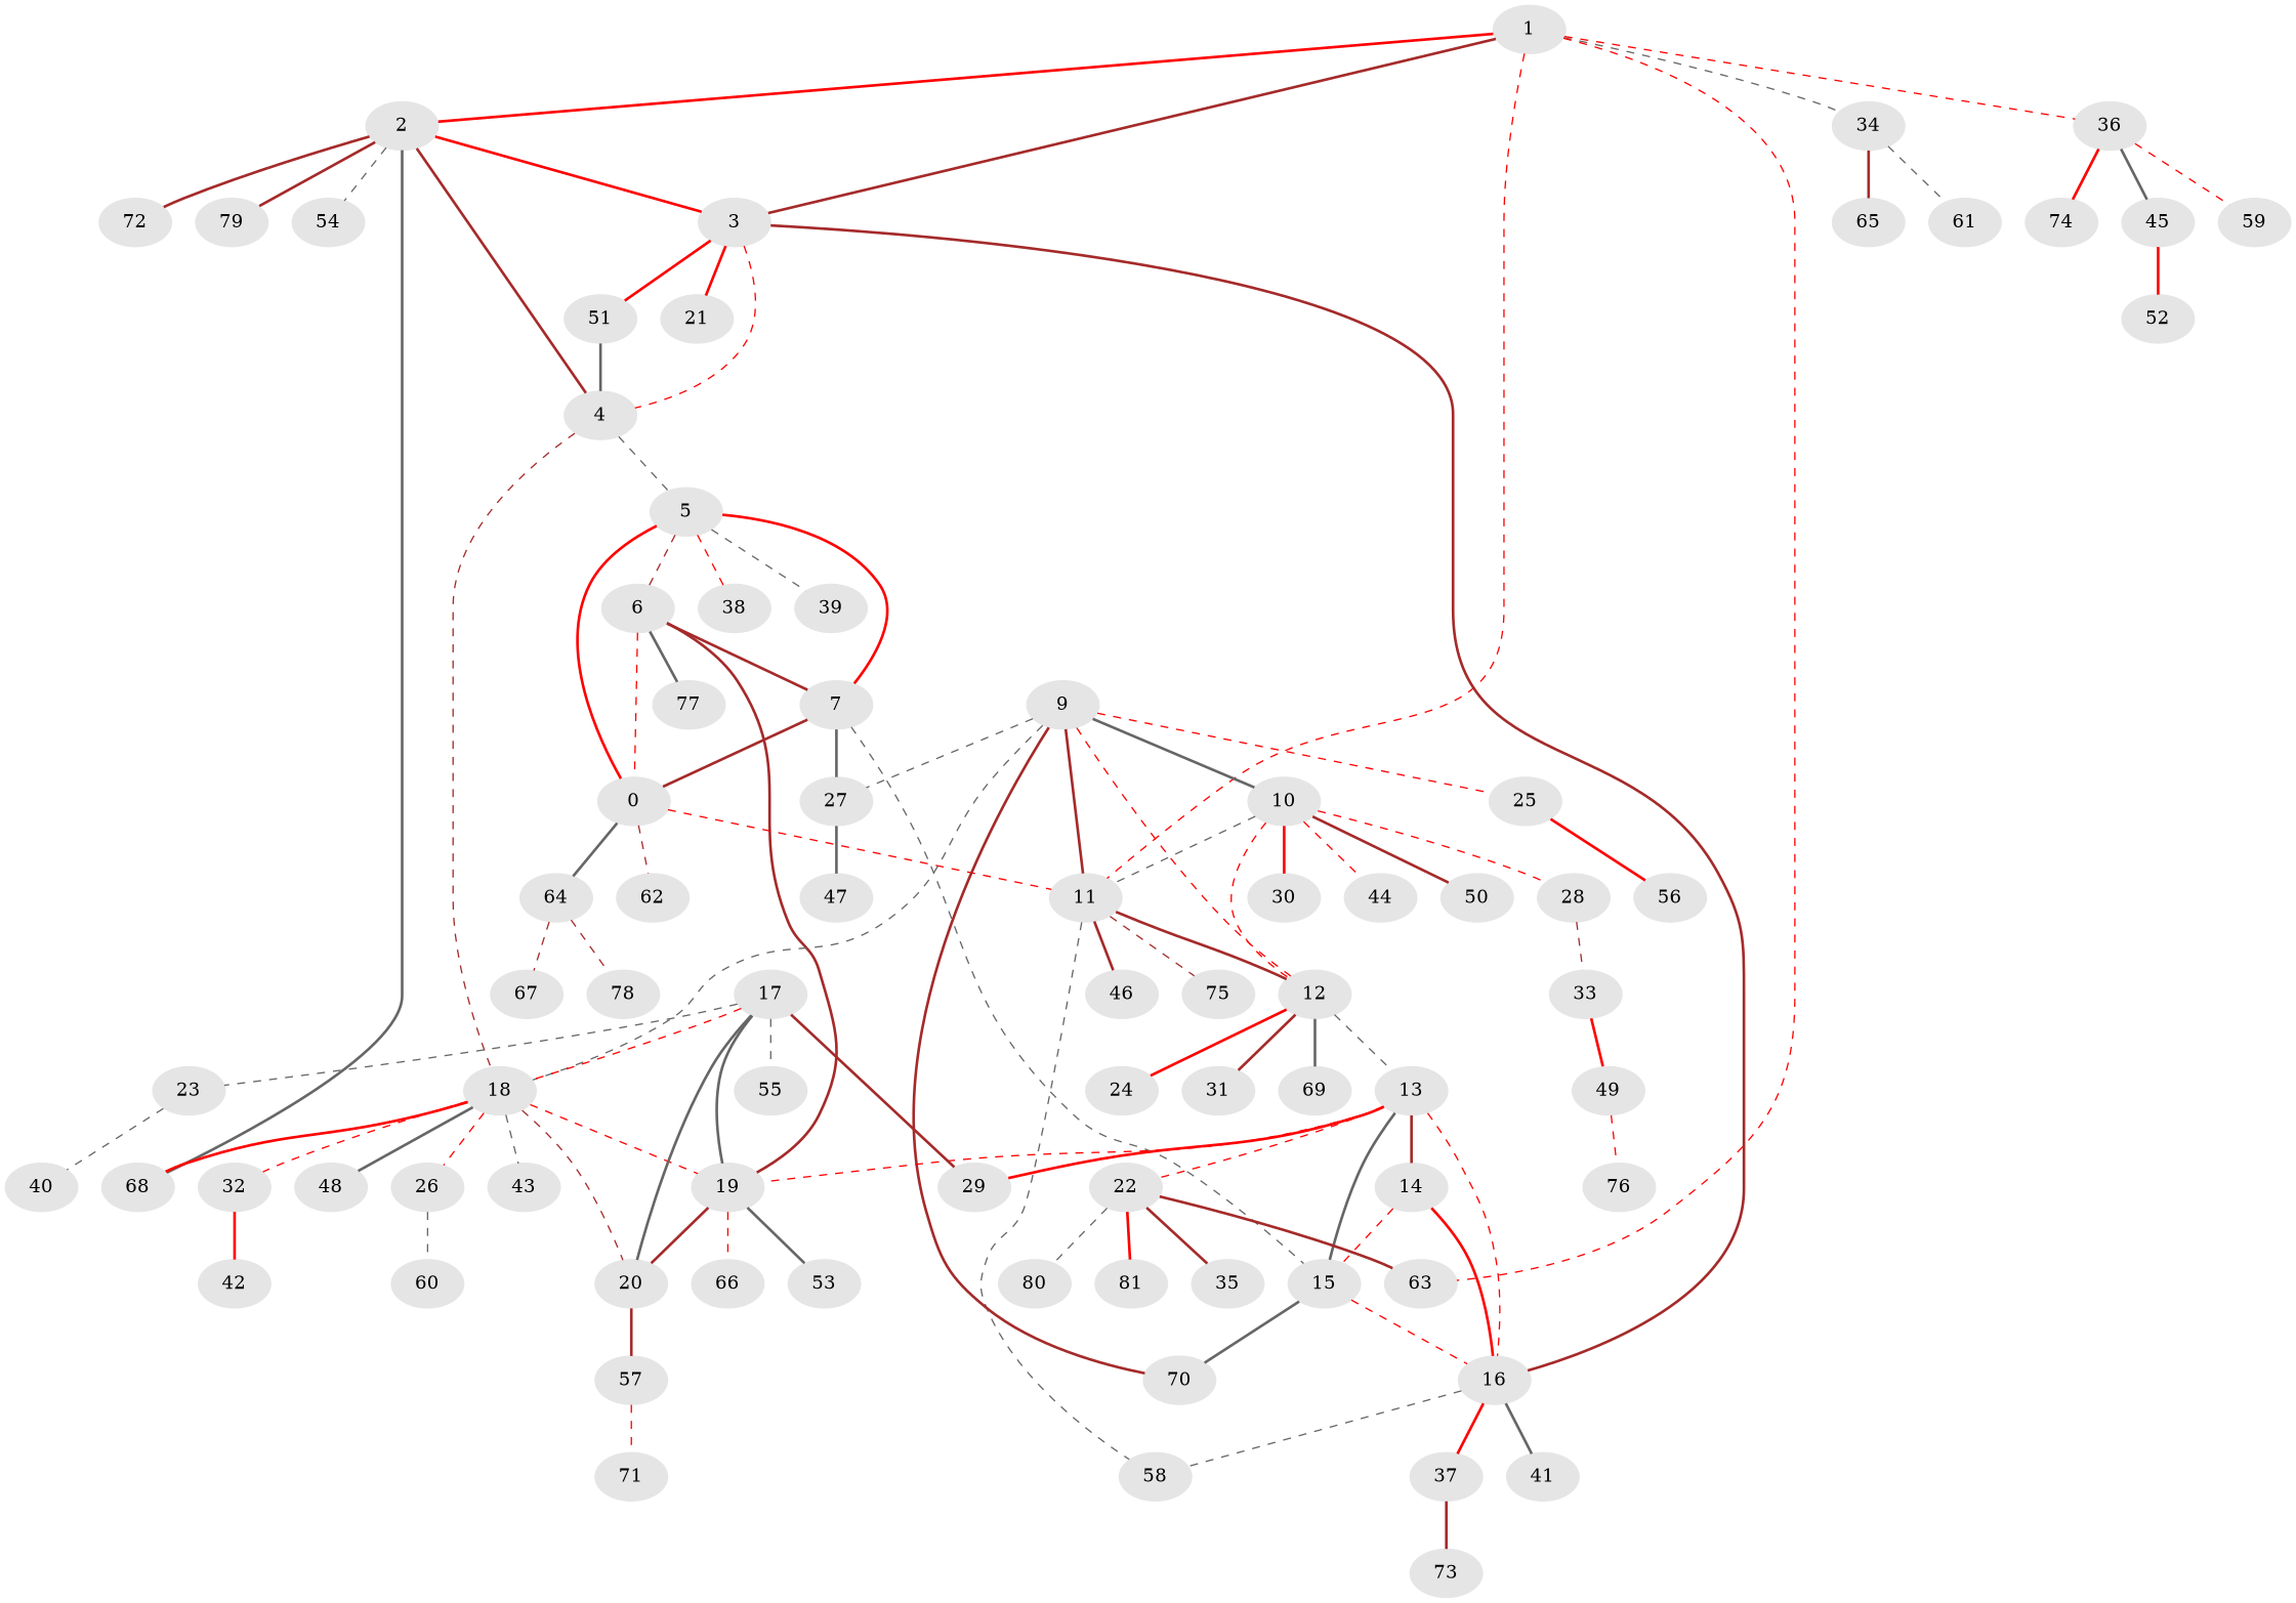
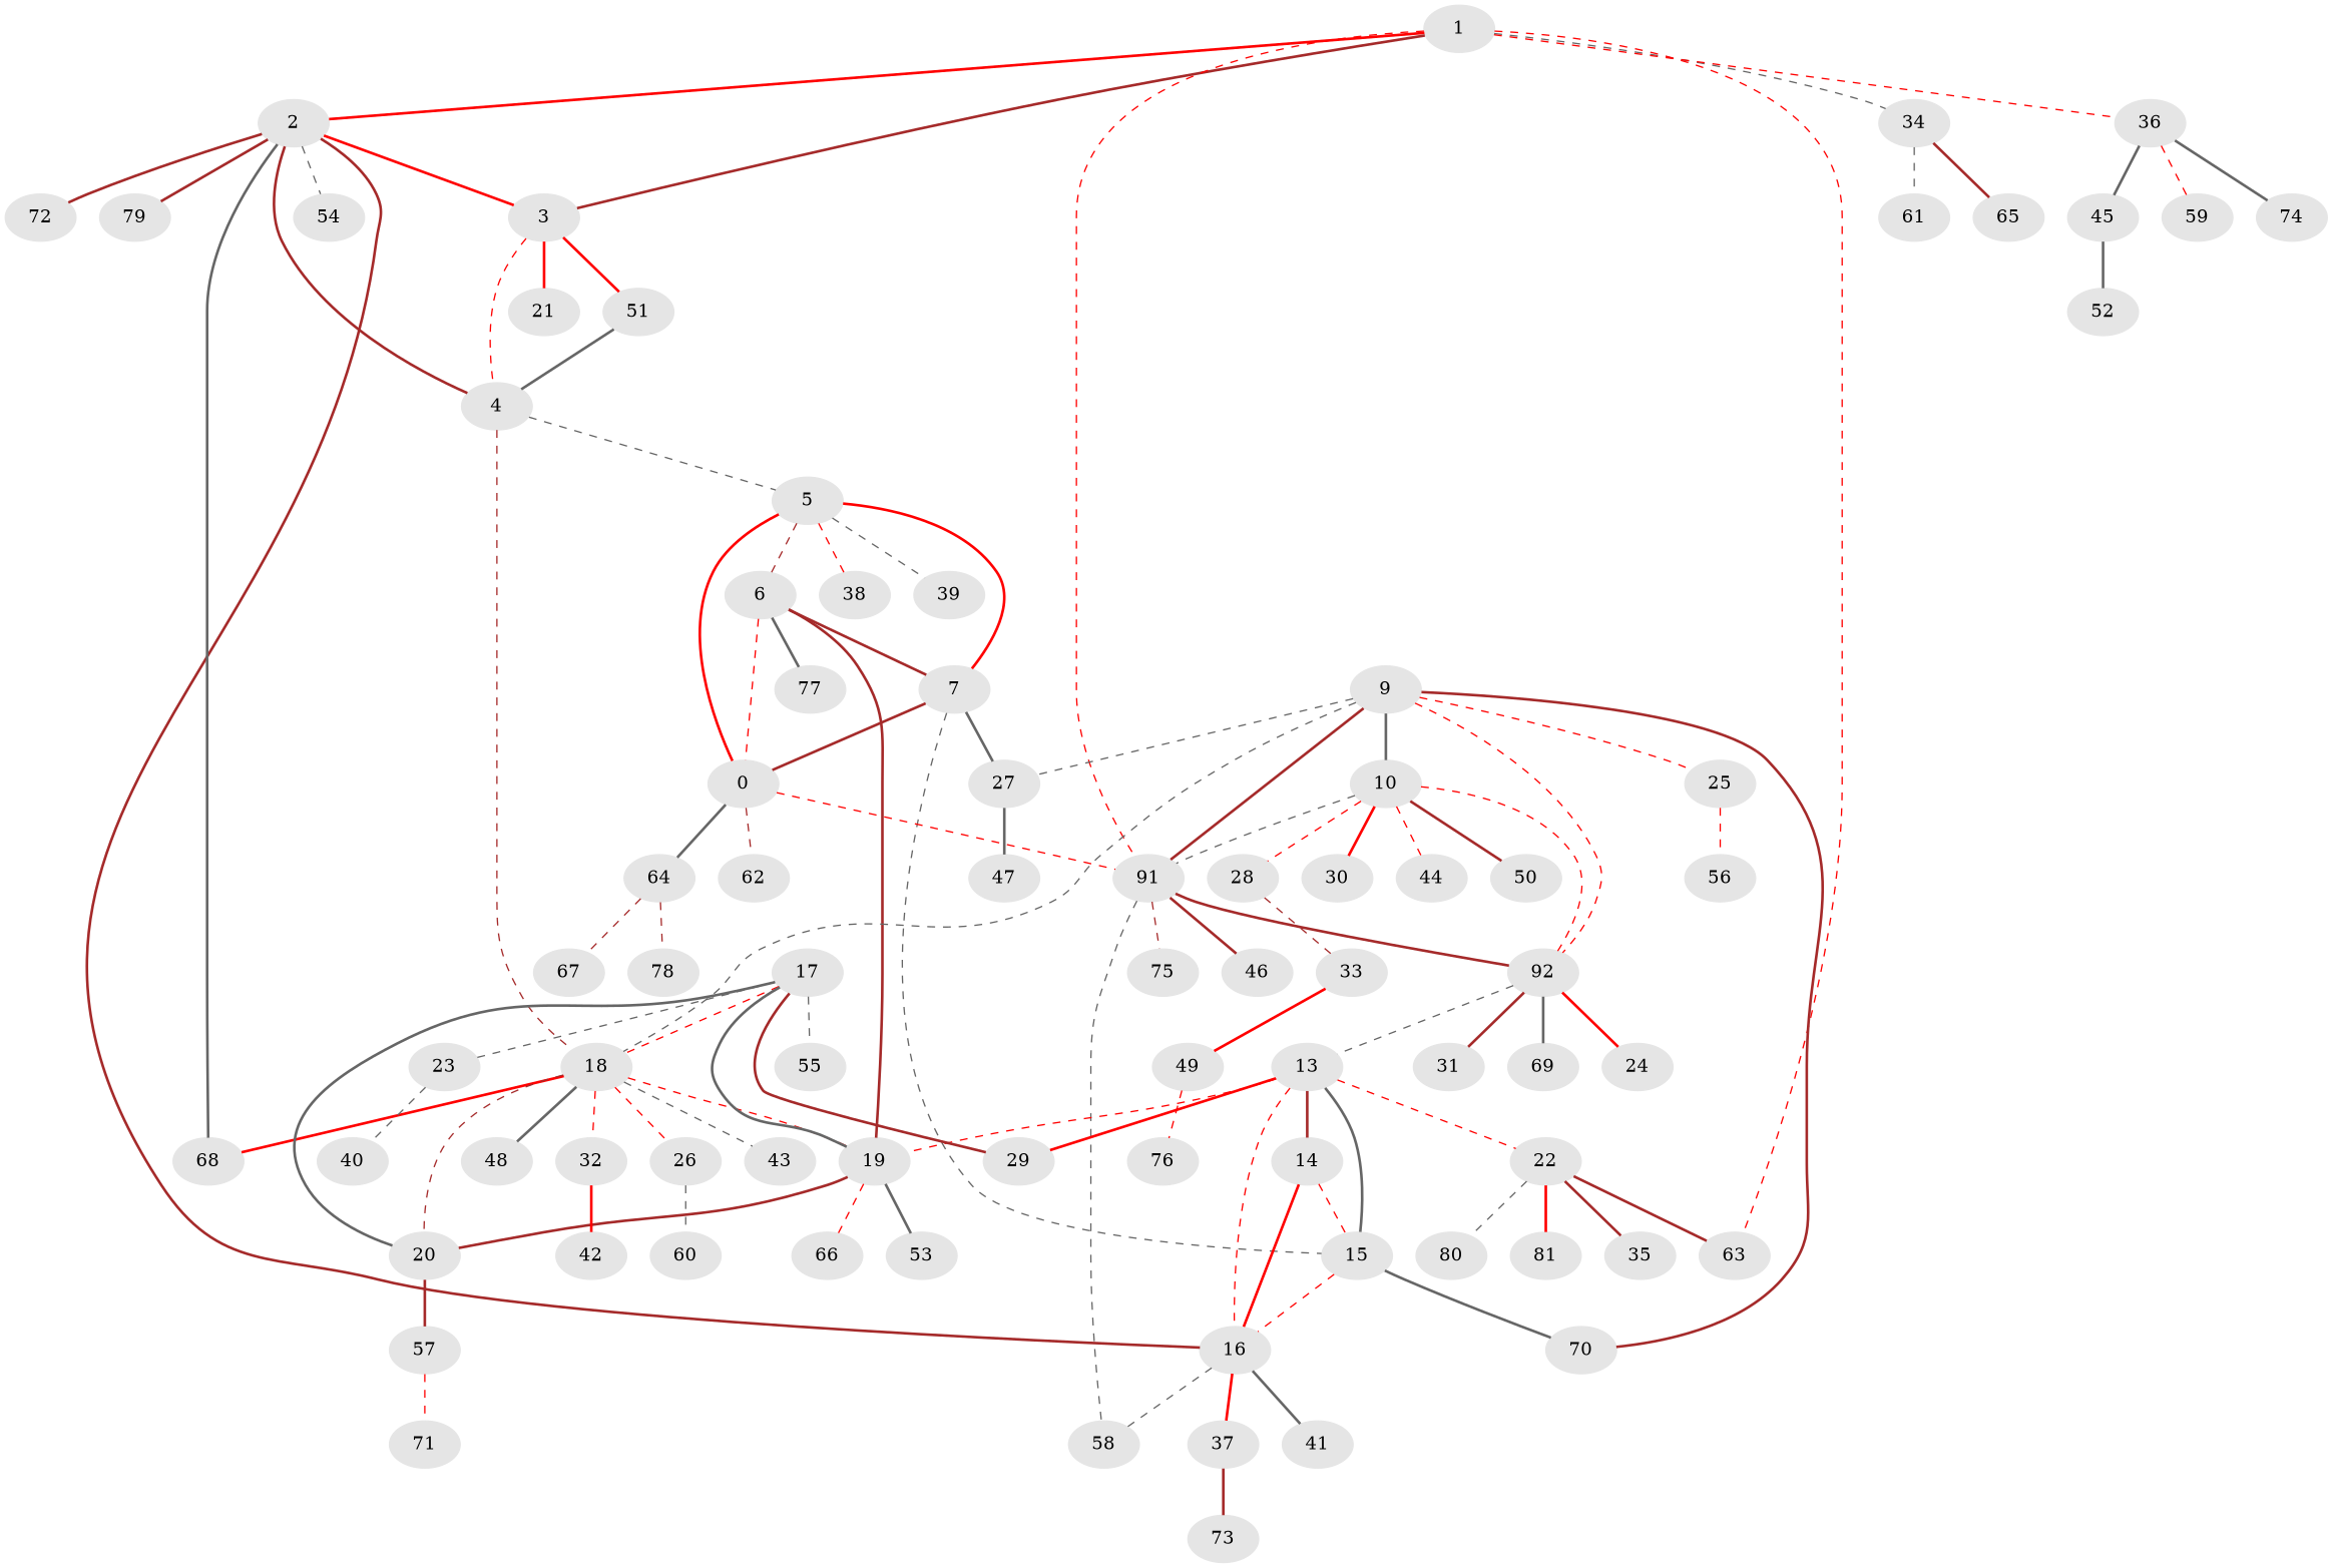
  graph {
    node [color=gray90 style=filled]
    edge [color=red style=bold]
    1
    2
    3
-   11
+   11 [label=91]
    34
    36
    63
    4
    16
    54
    68
    72
    79
    21
    51
    5
    18
-   12
+   12 [label=92]
    46
    58
    75
    61
    65
    45
    59
    74
    37
    41
    6
    7
    n31 [label=0]
    38
    39
    19
    20
    26
    32
    43
    48
    77
    15
    27
    62
    64
    53
    66
    70
    47
    67
    78
    9
    10
    25
    28
    30
    44
    50
    13
    24
    31
    69
    56
    33
    14
    22
    29
    35
    80
    81
    73
    17
    23
    55
    57
    40
    60
    42
    71
    49
    76
    52
    1 -- 2
    1 -- 3 [color=brown]
    1 -- 11 [style=dashed]
    1 -- 34 [color=gray40 style=dashed]
    1 -- 36 [style=dashed]
    1 -- 63 [style=dashed]
    2 -- 3
    2 -- 4 [color=brown]
-   3 -- 16 [color=brown]
+   2 -- 16 [color=brown]
    2 -- 54 [color=gray40 style=dashed]
    2 -- 68 [color=gray40]
    2 -- 72 [color=brown]
    2 -- 79 [color=brown]
    3 -- 4 [style=dashed]
    3 -- 21
    3 -- 51
    11 -- 12 [color=brown]
    11 -- 46 [color=brown]
    11 -- 58 [color=gray40 style=dashed]
    11 -- 75 [color=brown style=dashed]
    34 -- 61 [color=gray40 style=dashed]
    34 -- 65 [color=brown]
    36 -- 45 [color=gray40]
    36 -- 59 [style=dashed]
-   36 -- 74
+   36 -- 74 [color=gray40]
    4 -- 5 [color=gray40 style=dashed]
    4 -- 18 [color=brown style=dashed]
    16 -- 58 [color=gray40 style=dashed]
    16 -- 37
    16 -- 41 [color=gray40]
    51 -- 4 [color=gray40]
    5 -- 6 [color=brown style=dashed]
    5 -- 7
    5 -- n31
    5 -- 38 [style=dashed]
    5 -- 39 [color=gray40 style=dashed]
    18 -- 68
    18 -- 19 [style=dashed]
    18 -- 20 [color=brown style=dashed]
    18 -- 26 [style=dashed]
    18 -- 32 [style=dashed]
    18 -- 43 [color=gray40 style=dashed]
    18 -- 48 [color=gray40]
    12 -- 13 [color=gray40 style=dashed]
    12 -- 24
    12 -- 31 [color=brown]
    12 -- 69 [color=gray40]
-   45 -- 52
+   45 -- 52 [color=gray40]
    37 -- 73 [color=brown]
    6 -- 7 [color=brown]
    6 -- n31 [style=dashed]
    6 -- 19 [color=brown]
    6 -- 77 [color=gray40]
    7 -- n31 [color=brown]
    7 -- 15 [color=gray40 style=dashed]
    7 -- 27 [color=gray40]
    n31 -- 11 [style=dashed]
    n31 -- 62 [color=brown style=dashed]
    n31 -- 64 [color=gray40]
    19 -- 20 [color=brown]
    19 -- 53 [color=gray40]
    19 -- 66 [style=dashed]
    20 -- 57 [color=brown]
    26 -- 60 [color=gray40 style=dashed]
    32 -- 42
    15 -- 16 [style=dashed]
    15 -- 70 [color=gray40]
    27 -- 47 [color=gray40]
    64 -- 67 [color=brown style=dashed]
    64 -- 78 [color=brown style=dashed]
    9 -- 11 [color=brown]
    9 -- 18 [color=gray40 style=dashed]
    9 -- 12 [style=dashed]
    9 -- 27 [color=gray40 style=dashed]
    9 -- 70 [color=brown]
    9 -- 10 [color=gray40]
    9 -- 25 [style=dashed]
    10 -- 11 [color=gray40 style=dashed]
    10 -- 12 [style=dashed]
    10 -- 28 [style=dashed]
    10 -- 30
    10 -- 44 [style=dashed]
    10 -- 50 [color=brown]
-   25 -- 56
+   25 -- 56 [style=dashed]
    28 -- 33 [color=brown style=dashed]
    13 -- 16 [style=dashed]
    13 -- 19 [style=dashed]
    13 -- 15 [color=gray40]
    13 -- 14 [color=brown]
    13 -- 22 [style=dashed]
    13 -- 29
    33 -- 49
    14 -- 16
    14 -- 15 [style=dashed]
    22 -- 63 [color=brown]
    22 -- 35 [color=brown]
    22 -- 80 [color=gray40 style=dashed]
    22 -- 81
    17 -- 18 [style=dashed]
    17 -- 19 [color=gray40]
    17 -- 20 [color=gray40]
    17 -- 29 [color=brown]
    17 -- 23 [color=gray40 style=dashed]
    17 -- 55 [color=gray40 style=dashed]
    23 -- 40 [color=gray40 style=dashed]
    57 -- 71 [style=dashed]
    49 -- 76 [style=dashed]
  }
